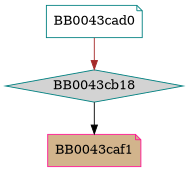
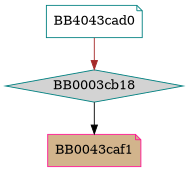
  digraph {
    splines=ortho
    node [color=teal shape=note style=filled]
-   BB0043cad0 [fillcolor=white]
-   BB0043cb18 [fillcolor=lightgrey shape=diamond]
+   BB0043cad0 [fillcolor=white label=BB4043cad0]
+   BB0043cb18 [fillcolor=lightgrey shape=diamond label=BB0003cb18]
    BB0043caf1 [color=deeppink fillcolor=tan]
    BB0043cad0 -> BB0043cb18 [color=brown]
    BB0043cb18 -> BB0043caf1 [color=black]
  }
